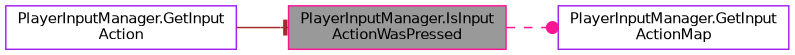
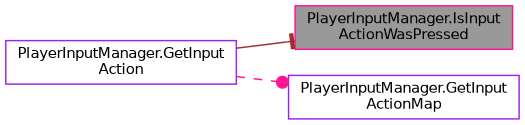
  digraph {
    rankdir=LR
    node [color=purple fillcolor=white fontname=Helvetica fontsize=10 shape=box style=filled]
    edge [fontname=Helvetica fontsize=10 labelfontname=Helvetica labelfontsize=10]
    n1 [color=deeppink fillcolor=grey60 fontcolor=black height=0.2 label="PlayerInputManager.IsInput\lActionWasPressed" width=0.4]
    n2 [height=0.2 label="PlayerInputManager.GetInput\lAction" width=0.4]
    n3 [height=0.2 label="PlayerInputManager.GetInput\lActionMap" width=0.4]
    n2 -> n1 [arrowhead=tee color=brown style=solid]
-   n1 -> n3 [arrowhead=dot color=deeppink style=dashed]
+   n2 -> n3 [arrowhead=dot color=deeppink style=dashed]
  }
